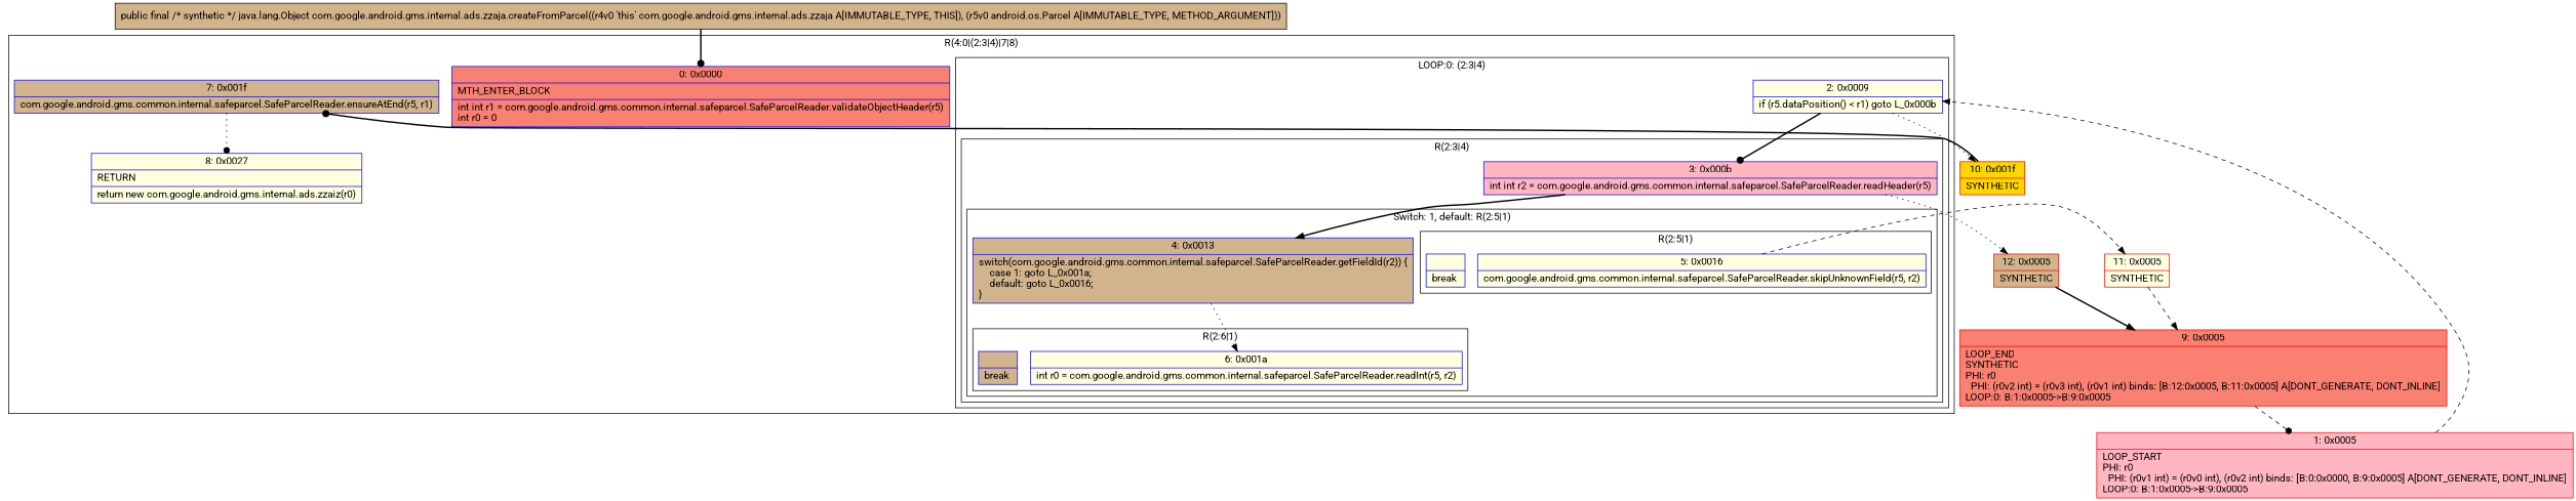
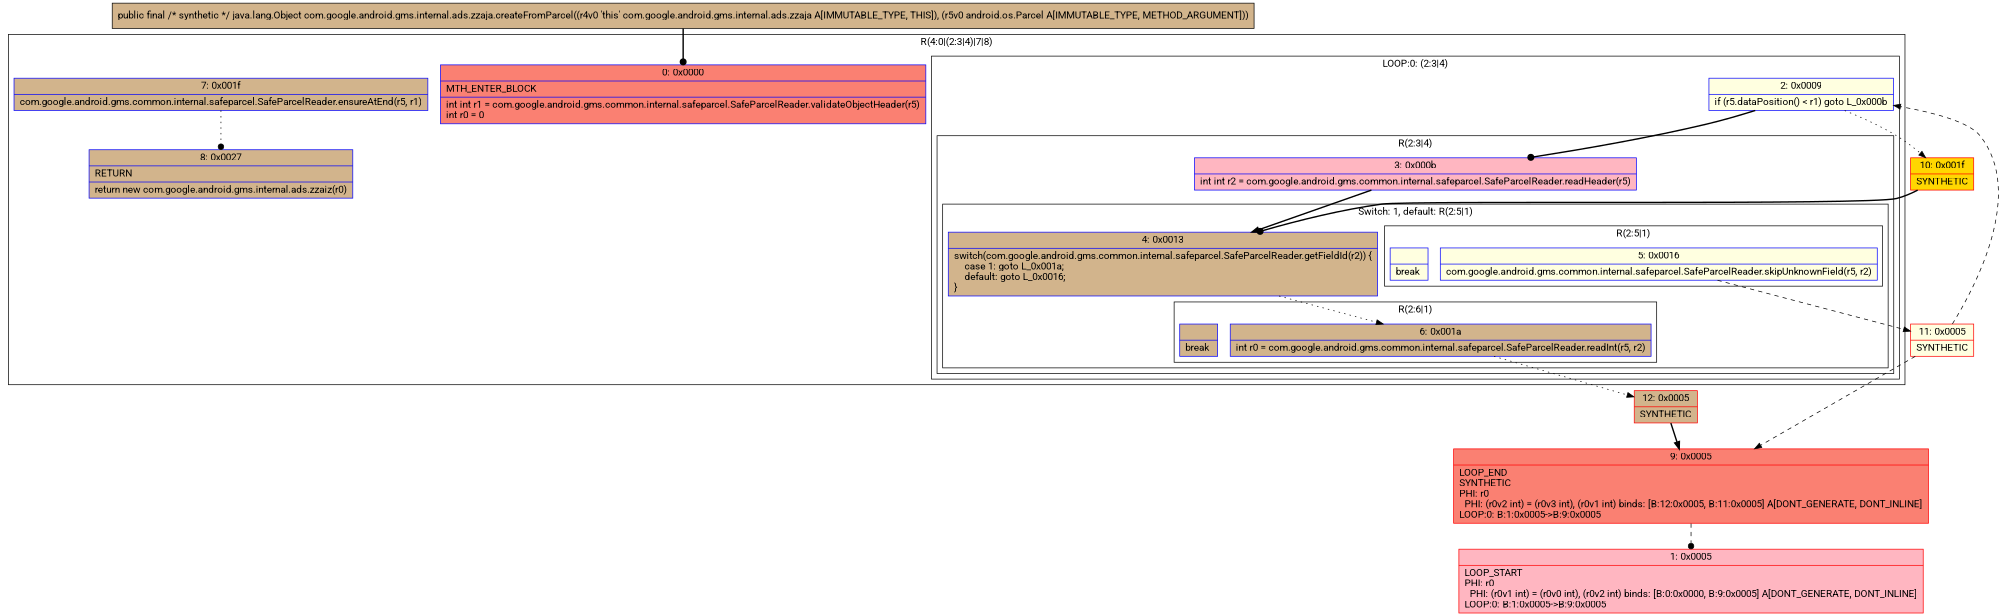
  digraph {
    fontname=Roboto
    node [color=blue fillcolor=tan fontname=Roboto shape=record style=filled]
    edge [arrowhead=normal fontname=Roboto style=bold]
-   n1 [fillcolor=lightyellow label="{6\:\ 0x001a|int r0 = com.google.android.gms.common.internal.safeparcel.SafeParcelReader.readInt(r5, r2)\l}"]
+   n1 [label="{6\:\ 0x001a|int r0 = com.google.android.gms.common.internal.safeparcel.SafeParcelReader.readInt(r5, r2)\l}"]
    n2 [label="{|break\l}"]
    n3 [fillcolor=lightyellow label="{5\:\ 0x0016|com.google.android.gms.common.internal.safeparcel.SafeParcelReader.skipUnknownField(r5, r2)\l}"]
    n4 [fillcolor=lightyellow label="{|break\l}"]
    n5 [label="{4\:\ 0x0013|switch(com.google.android.gms.common.internal.safeparcel.SafeParcelReader.getFieldId(r2)) \{\l    case 1: goto L_0x001a;\l    default: goto L_0x0016;\l\}\l}"]
    n6 [fillcolor=lightpink label="{3\:\ 0x000b|int int r2 = com.google.android.gms.common.internal.safeparcel.SafeParcelReader.readHeader(r5)\l}"]
    n7 [fillcolor=lightyellow label="{2\:\ 0x0009|if (r5.dataPosition() \< r1) goto L_0x000b\l}"]
    n8 [fillcolor=salmon label="{0\:\ 0x0000|MTH_ENTER_BLOCK\l|int int r1 = com.google.android.gms.common.internal.safeparcel.SafeParcelReader.validateObjectHeader(r5)\lint r0 = 0\l}"]
    n9 [label="{7\:\ 0x001f|com.google.android.gms.common.internal.safeparcel.SafeParcelReader.ensureAtEnd(r5, r1)\l}"]
-   n10 [fillcolor=lightyellow label="{8\:\ 0x0027|RETURN\l|return new com.google.android.gms.internal.ads.zzaiz(r0)\l}"]
+   n10 [label="{8\:\ 0x0027|RETURN\l|return new com.google.android.gms.internal.ads.zzaiz(r0)\l}"]
    n11 [color=red label="{12\:\ 0x0005|SYNTHETIC\l}"]
    n12 [color=red fillcolor=lightyellow label="{11\:\ 0x0005|SYNTHETIC\l}"]
    n13 [color=red fillcolor=gold label="{10\:\ 0x001f|SYNTHETIC\l}"]
    n14 [color=red fillcolor=lightpink label="{1\:\ 0x0005|LOOP_START\lPHI: r0 \l  PHI: (r0v1 int) = (r0v0 int), (r0v2 int) binds: [B:0:0x0000, B:9:0x0005] A[DONT_GENERATE, DONT_INLINE]\lLOOP:0: B:1:0x0005\-\>B:9:0x0005\l}"]
    n15 [color=red fillcolor=salmon label="{9\:\ 0x0005|LOOP_END\lSYNTHETIC\lPHI: r0 \l  PHI: (r0v2 int) = (r0v3 int), (r0v1 int) binds: [B:12:0x0005, B:11:0x0005] A[DONT_GENERATE, DONT_INLINE]\lLOOP:0: B:1:0x0005\-\>B:9:0x0005\l}"]
    n16 [label="{public final \/* synthetic *\/ java.lang.Object com.google.android.gms.internal.ads.zzaja.createFromParcel((r4v0 'this' com.google.android.gms.internal.ads.zzaja A[IMMUTABLE_TYPE, THIS]), (r5v0 android.os.Parcel A[IMMUTABLE_TYPE, METHOD_ARGUMENT])) }" color=""]
    subgraph cluster_1 {
      label="R(4:0|(2:3|4)|7|8)"
      n8
      n9
      n10
      subgraph cluster_2 {
        label="LOOP:0: (2:3|4)"
        n7
        subgraph cluster_3 {
          label="R(2:3|4)"
          n6
          subgraph cluster_4 {
            label="Switch: 1, default: R(2:5|1)"
            n5
            subgraph cluster_5 {
              label="R(2:6|1)"
              n1
              n2
            }
            subgraph cluster_6 {
              label="R(2:5|1)"
              n3
              n4
            }
          }
        }
      }
    }
-   n6 -> n11 [style=dotted]
+   n1 -> n11 [style=dotted]
    n3 -> n12 [style=dashed]
    n5 -> n1 [style=dotted]
    n6 -> n5
    n7 -> n6 [arrowhead=dot]
    n7 -> n13 [style=dotted]
    n9 -> n10 [arrowhead=dot style=dotted]
    n11 -> n15
    n12 -> n15 [style=dashed]
-   n13 -> n9 [arrowhead=dot]
-   n14 -> n7 [style=dashed]
+   n13 -> n5 [arrowhead=dot]
+   n12 -> n7 [style=dashed]
    n15 -> n14 [arrowhead=dot style=dashed]
    n16 -> n8 [arrowhead=dot]
  }
